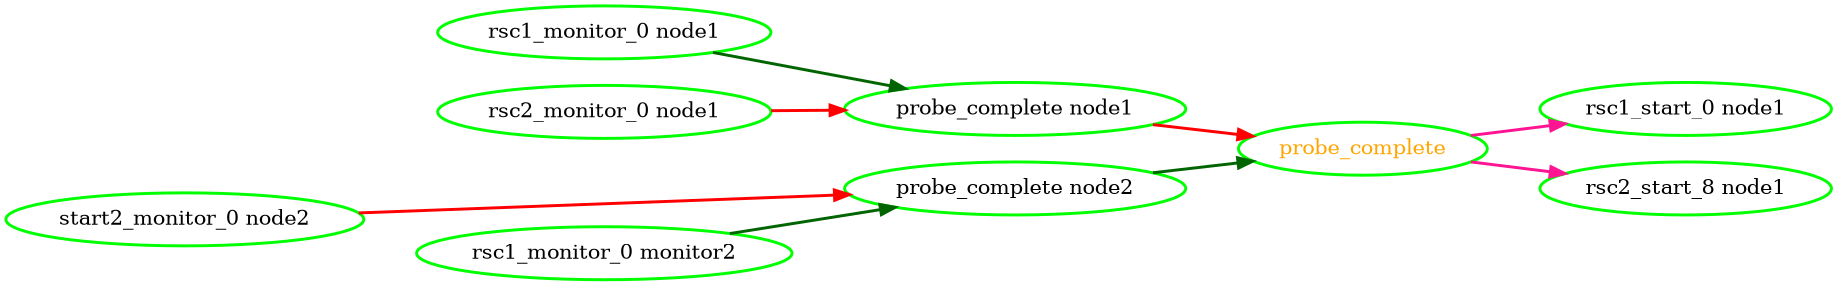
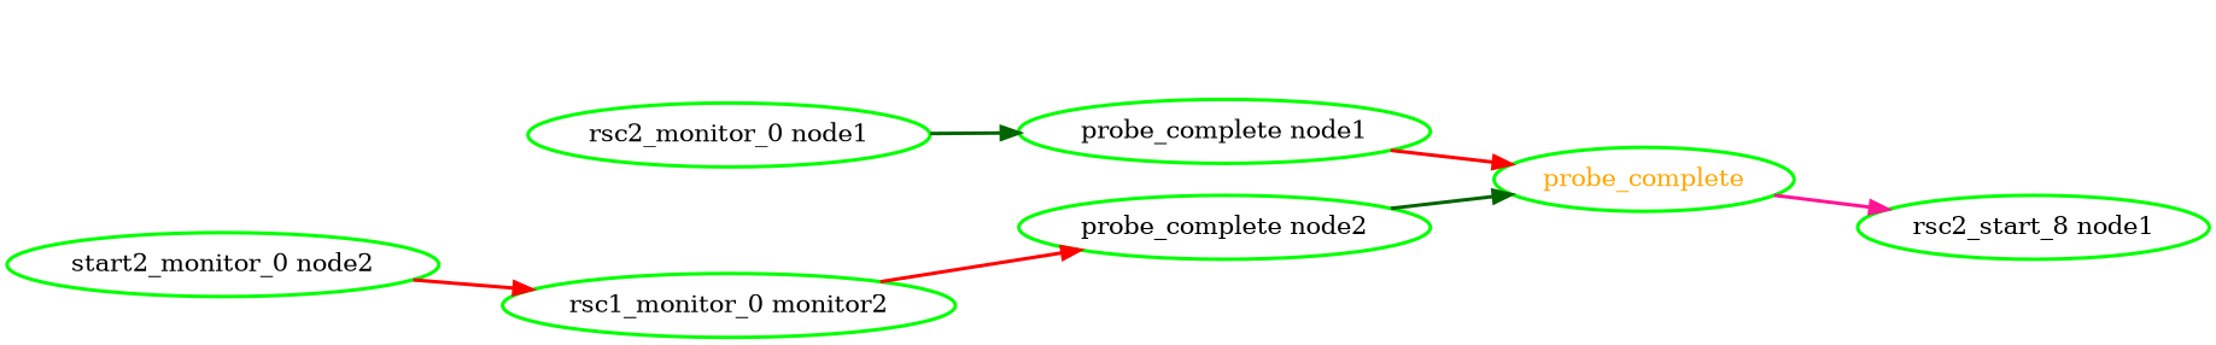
  digraph {
    rankdir=LR
    node [color=green fontcolor=black style=bold]
    edge [color=red style=bold]
    probe_complete [fontcolor=orange]
    "probe_complete node1"
-   "rsc1_start_0 node1"
    n4 [label="rsc2_start_8 node1"]
    "probe_complete node2"
-   "rsc1_monitor_0 node1"
    n7 [label="rsc1_monitor_0 monitor2"]
    "rsc2_monitor_0 node1"
    n9 [label="start2_monitor_0 node2"]
-   probe_complete -> "rsc1_start_0 node1" [color=deeppink]
    probe_complete -> n4 [color=deeppink]
    "probe_complete node1" -> probe_complete
    "probe_complete node2" -> probe_complete [color=darkgreen]
-   "rsc1_monitor_0 node1" -> "probe_complete node1" [color=darkgreen]
-   n7 -> "probe_complete node2" [color=darkgreen]
-   "rsc2_monitor_0 node1" -> "probe_complete node1"
-   n9 -> "probe_complete node2"
+   n7 -> "probe_complete node2"
+   "rsc2_monitor_0 node1" -> "probe_complete node1" [color=darkgreen]
+   n9 -> n7
  }
